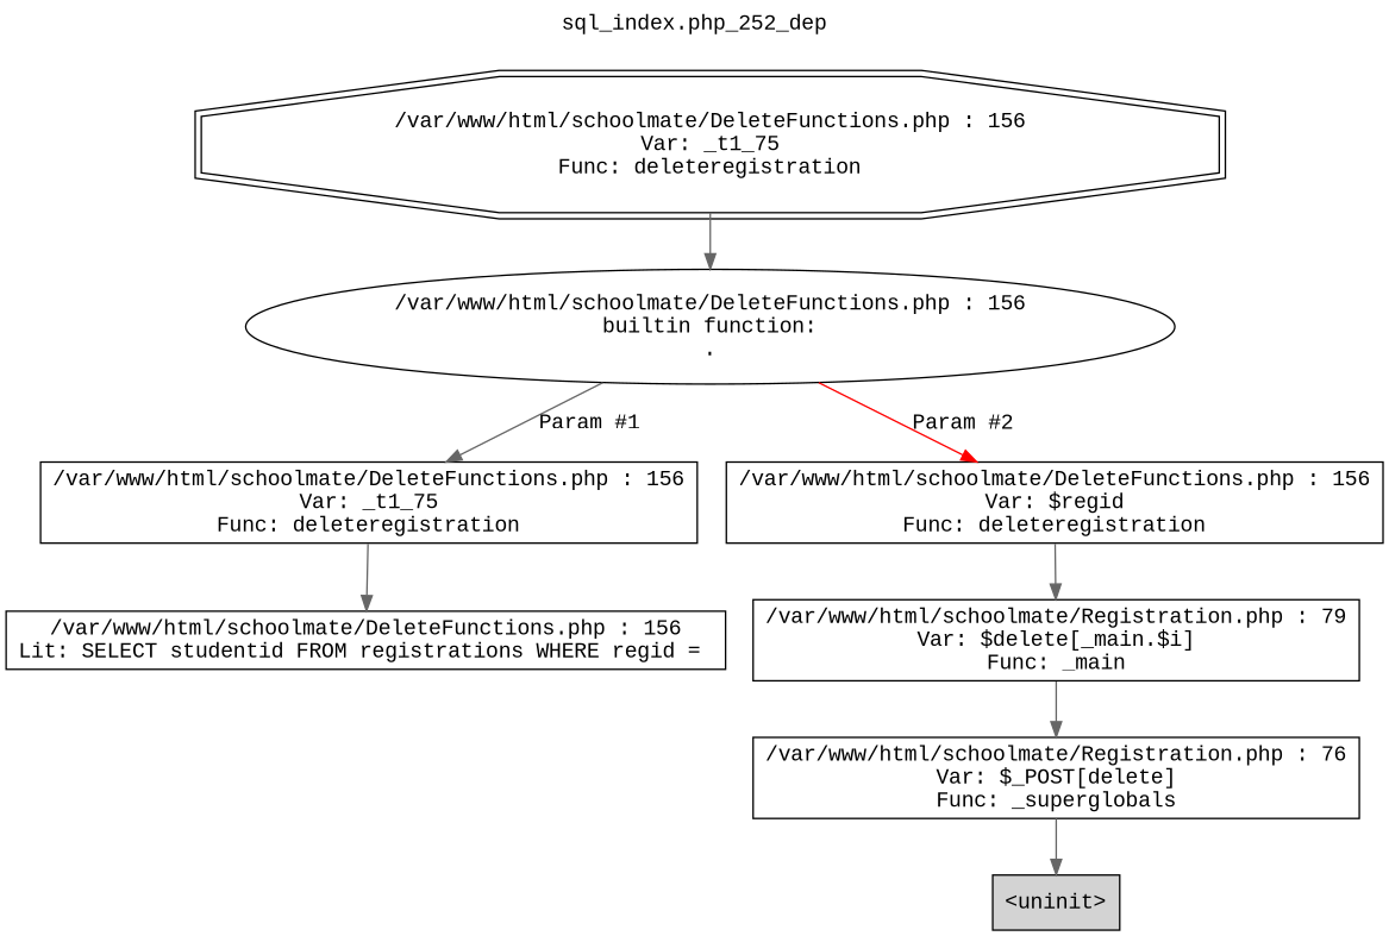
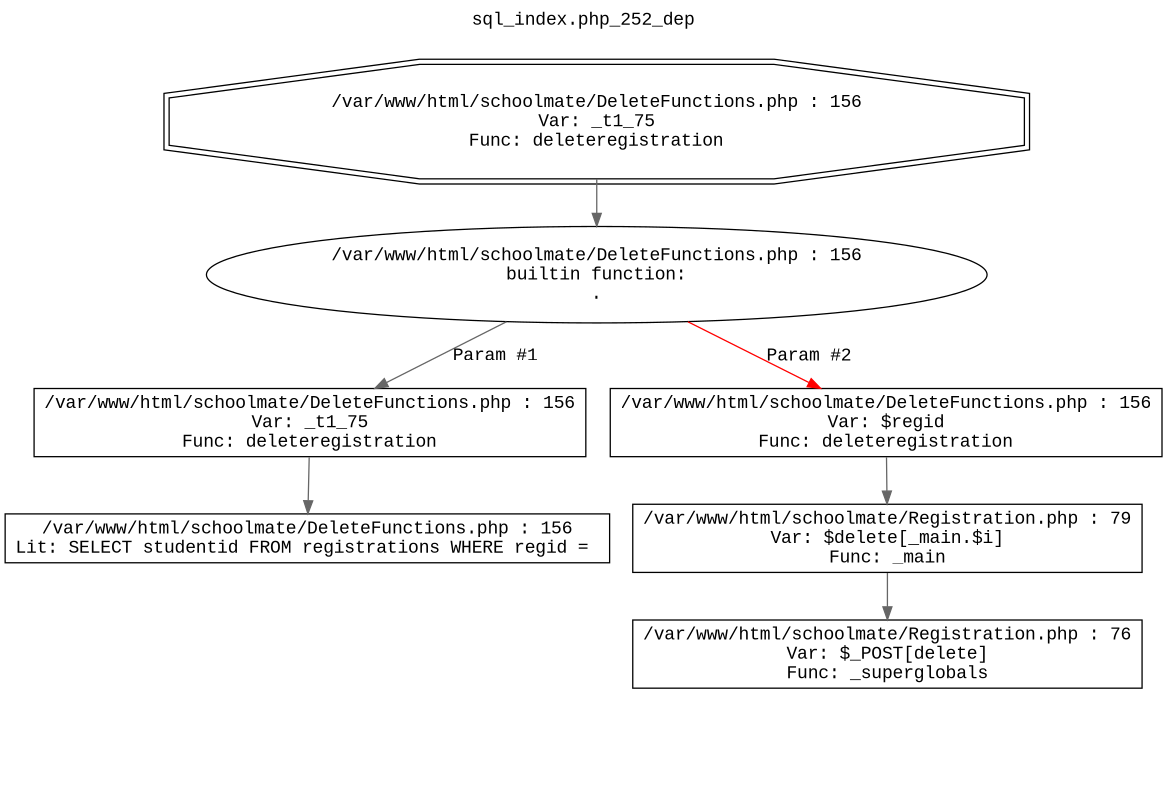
  digraph {
    label="sql_index.php_252_dep"
    labelloc=t
    fontname="Liberation Mono"
    node [shape=box fontname="Liberation Mono"]
    edge [color=gray40 fontname="Liberation Mono"]
    n1 [label="/var/www/html/schoolmate/DeleteFunctions.php : 156\nVar: _t1_75\nFunc: deleteregistration\n" shape=doubleoctagon]
    n2 [label="/var/www/html/schoolmate/DeleteFunctions.php : 156\nbuiltin function:\n.\n" shape=ellipse]
    n3 [label="/var/www/html/schoolmate/DeleteFunctions.php : 156\nVar: _t1_75\nFunc: deleteregistration\n"]
    n4 [label="/var/www/html/schoolmate/DeleteFunctions.php : 156\nVar: $regid\nFunc: deleteregistration\n"]
    n5 [label="/var/www/html/schoolmate/DeleteFunctions.php : 156\nLit: SELECT studentid FROM registrations WHERE regid = \n"]
    n6 [label="/var/www/html/schoolmate/Registration.php : 79\nVar: $delete[_main.$i]\nFunc: _main\n"]
    n7 [label="/var/www/html/schoolmate/Registration.php : 76\nVar: $_POST[delete]\nFunc: _superglobals\n"]
-   n8 [label="<uninit>" style=filled]
    n1 -> n2
    n2 -> n3 [label="Param #1"]
    n2 -> n4 [label="Param #2" color=red]
    n3 -> n5
    n4 -> n6
    n6 -> n7
-   n7 -> n8
  }
